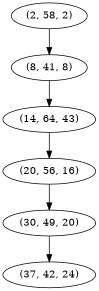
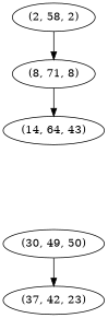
  digraph {
    n1 [label="(2, 58, 2)"]
-   "(8, 71, 8)" [label="(8, 41, 8)"]
+   "(8, 71, 8)"
    n3 [label="(14, 64, 43)"]
-   "(20, 56, 16)"
-   "(30, 49, 20)"
-   "(37, 42, 23)" [label="(37, 42, 24)"]
+   "(30, 49, 20)" [label="(30, 49, 50)"]
+   "(37, 42, 23)"
    n1 -> "(8, 71, 8)"
    "(8, 71, 8)" -> n3
-   n3 -> "(20, 56, 16)"
-   "(20, 56, 16)" -> "(30, 49, 20)"
    "(30, 49, 20)" -> "(37, 42, 23)"
  }
